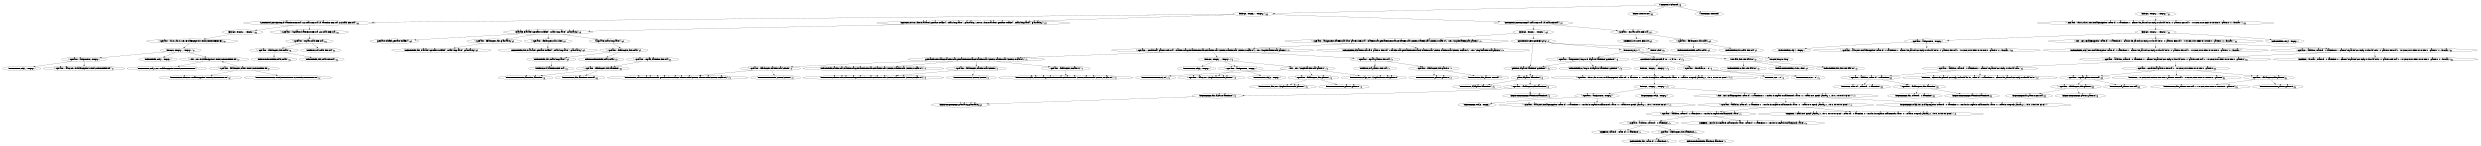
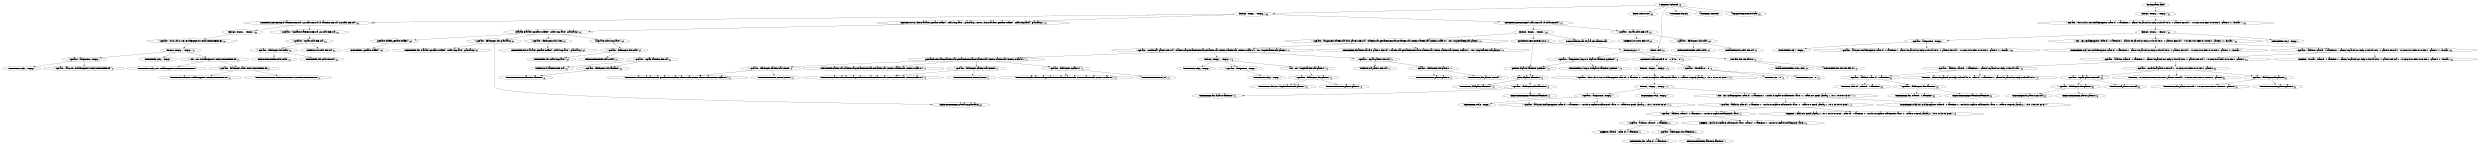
  digraph {
    n1 [label=<(METHOD,isSelected)<SUB>135</SUB>>]
    n2 [label=<(PARAM,this)<SUB>135</SUB>>]
    n3 [label=<(PARAM,Resource r)<SUB>135</SUB>>]
    n4 [label=<(BLOCK,&lt;empty&gt;,&lt;empty&gt;)<SUB>135</SUB>>]
+   n5 [label=<(MODIFIER,PUBLIC)>]
    n6 [label=<(MODIFIER,VIRTUAL)>]
+   n7 [label=<(METHOD_RETURN,boolean)<SUB>135</SUB>>]
    n8 [label=<(CONTROL_STRUCTURE,if (dateTime == null &amp;&amp; millis == null),if (dateTime == null &amp;&amp; millis == null))<SUB>136</SUB>>]
    n9 [label=<(CONTROL_STRUCTURE,if (millis == null),if (millis == null))<SUB>139</SUB>>]
    n10 [label=<(RETURN,return when.evaluate(r.getLastModified(), millis.longValue(), granularity);,return when.evaluate(r.getLastModified(), millis.longValue(), granularity);)<SUB>159</SUB>>]
    n11 [label=<(&lt;operator&gt;.logicalAnd,dateTime == null &amp;&amp; millis == null)<SUB>136</SUB>>]
    n12 [label=<(BLOCK,&lt;empty&gt;,&lt;empty&gt;)<SUB>136</SUB>>]
    n13 [label=<(&lt;operator&gt;.equals,millis == null)<SUB>139</SUB>>]
    n14 [label=<(BLOCK,&lt;empty&gt;,&lt;empty&gt;)<SUB>139</SUB>>]
    n15 [label=<(evaluate,evaluate(r.getLastModified(), millis.longValue(), granularity))<SUB>159</SUB>>]
    n16 [label=<(&lt;operator&gt;.equals,millis == null)<SUB>136</SUB>>]
    n17 [label=<(&lt;operator&gt;.throw,throw new BuildException(MILLIS_OR_DATETIME);)<SUB>137</SUB>>]
    n18 [label=<(&lt;operator&gt;.equals,dateTime == null)<SUB>136</SUB>>]
    n19 [label=<(&lt;operator&gt;.fieldAccess,this.dateTime)<SUB>136</SUB>>]
    n20 [label=<(LITERAL,null,dateTime == null)<SUB>136</SUB>>]
    n21 [label=<(&lt;operator&gt;.fieldAccess,this.millis)<SUB>136</SUB>>]
    n22 [label=<(LITERAL,null,millis == null)<SUB>136</SUB>>]
-   n23 [label=<(IDENTIFIER,this,dateTime == null)<SUB>136</SUB>>]
    n24 [label=<(FIELD_IDENTIFIER,dateTime,dateTime)<SUB>136</SUB>>]
    n25 [label=<(IDENTIFIER,this,millis == null)<SUB>136</SUB>>]
    n26 [label=<(FIELD_IDENTIFIER,millis,millis)<SUB>136</SUB>>]
    n27 [label=<(BLOCK,&lt;empty&gt;,&lt;empty&gt;)<SUB>137</SUB>>]
    n28 [label=<(&lt;operator&gt;.assignment,&lt;empty&gt;)>]
    n29 [label=<(&lt;init&gt;,new BuildException(MILLIS_OR_DATETIME))<SUB>137</SUB>>]
    n30 [label=<(IDENTIFIER,$obj1,&lt;empty&gt;)>]
    n31 [label=<(IDENTIFIER,$obj1,&lt;empty&gt;)>]
    n32 [label=<(&lt;operator&gt;.alloc,new BuildException(MILLIS_OR_DATETIME))<SUB>137</SUB>>]
    n33 [label=<(IDENTIFIER,$obj1,new BuildException(MILLIS_OR_DATETIME))>]
    n34 [label=<(&lt;operator&gt;.fieldAccess,Date.MILLIS_OR_DATETIME)<SUB>137</SUB>>]
    n35 [label=<(IDENTIFIER,Date,new BuildException(MILLIS_OR_DATETIME))<SUB>737</SUB>>]
    n36 [label=<(FIELD_IDENTIFIER,MILLIS_OR_DATETIME,MILLIS_OR_DATETIME)<SUB>137</SUB>>]
    n37 [label=<(&lt;operator&gt;.fieldAccess,this.millis)<SUB>139</SUB>>]
    n38 [label=<(LITERAL,null,millis == null)<SUB>139</SUB>>]
+   n39 [label=<(LOCAL,DateFormat df: java.text.DateFormat)>]
    n40 [label=<(&lt;operator&gt;.assignment,DateFormat df = (pattern == null) ? DateFormat.getDateTimeInstance(DateFormat.SHORT, DateFormat.SHORT, Locale.US) : new SimpleDateFormat(pattern))<SUB>140</SUB>>]
    n41 [label=<(CONTROL_STRUCTURE,try,try)<SUB>144</SUB>>]
    n42 [label=<(IDENTIFIER,this,millis == null)<SUB>139</SUB>>]
    n43 [label=<(FIELD_IDENTIFIER,millis,millis)<SUB>139</SUB>>]
    n44 [label=<(IDENTIFIER,df,DateFormat df = (pattern == null) ? DateFormat.getDateTimeInstance(DateFormat.SHORT, DateFormat.SHORT, Locale.US) : new SimpleDateFormat(pattern))<SUB>140</SUB>>]
    n45 [label=<(&lt;operator&gt;.conditional,(pattern == null) ? DateFormat.getDateTimeInstance(DateFormat.SHORT, DateFormat.SHORT, Locale.US) : new SimpleDateFormat(pattern))<SUB>140</SUB>>]
    n46 [label=<(BLOCK,try,try)<SUB>144</SUB>>]
    n47 [label=<(getTime,df.parse(dateTime).getTime())<SUB>145</SUB>>]
    n48 [label=<(&lt;operator&gt;.equals,pattern == null)<SUB>140</SUB>>]
    n49 [label=<(getDateTimeInstance,DateFormat.getDateTimeInstance(DateFormat.SHORT, DateFormat.SHORT, Locale.US))<SUB>141</SUB>>]
    n50 [label=<(BLOCK,&lt;empty&gt;,&lt;empty&gt;)<SUB>143</SUB>>]
    n51 [label=<(&lt;operator&gt;.fieldAccess,this.pattern)<SUB>140</SUB>>]
    n52 [label=<(LITERAL,null,pattern == null)<SUB>140</SUB>>]
    n53 [label=<(IDENTIFIER,DateFormat,DateFormat.getDateTimeInstance(DateFormat.SHORT, DateFormat.SHORT, Locale.US))<SUB>141</SUB>>]
    n54 [label=<(&lt;operator&gt;.fieldAccess,DateFormat.SHORT)<SUB>142</SUB>>]
    n55 [label=<(&lt;operator&gt;.fieldAccess,DateFormat.SHORT)<SUB>142</SUB>>]
    n56 [label=<(&lt;operator&gt;.fieldAccess,Locale.US)<SUB>142</SUB>>]
    n57 [label=<(&lt;operator&gt;.assignment,&lt;empty&gt;)>]
    n58 [label=<(&lt;init&gt;,new SimpleDateFormat(pattern))<SUB>143</SUB>>]
    n59 [label=<(IDENTIFIER,$obj2,&lt;empty&gt;)>]
    n60 [label=<(IDENTIFIER,this,pattern == null)<SUB>140</SUB>>]
    n61 [label=<(FIELD_IDENTIFIER,pattern,pattern)<SUB>140</SUB>>]
    n62 [label=<(IDENTIFIER,DateFormat,DateFormat.getDateTimeInstance(DateFormat.SHORT, DateFormat.SHORT, Locale.US))<SUB>142</SUB>>]
    n63 [label=<(FIELD_IDENTIFIER,SHORT,SHORT)<SUB>142</SUB>>]
    n64 [label=<(IDENTIFIER,DateFormat,DateFormat.getDateTimeInstance(DateFormat.SHORT, DateFormat.SHORT, Locale.US))<SUB>142</SUB>>]
    n65 [label=<(FIELD_IDENTIFIER,SHORT,SHORT)<SUB>142</SUB>>]
    n66 [label=<(IDENTIFIER,Locale,DateFormat.getDateTimeInstance(DateFormat.SHORT, DateFormat.SHORT, Locale.US))<SUB>142</SUB>>]
    n67 [label=<(FIELD_IDENTIFIER,US,US)<SUB>142</SUB>>]
    n68 [label=<(IDENTIFIER,$obj2,&lt;empty&gt;)>]
-   n69 [label=<(&lt;operator&gt;.alloc,new SimpleDateFormat(pattern))<SUB>143</SUB>>]
-   n70 [label=<(IDENTIFIER,$obj2,new SimpleDateFormat(pattern))>]
    n71 [label=<(&lt;operator&gt;.fieldAccess,this.pattern)<SUB>143</SUB>>]
    n72 [label=<(IDENTIFIER,this,new SimpleDateFormat(pattern))<SUB>143</SUB>>]
    n73 [label=<(FIELD_IDENTIFIER,pattern,pattern)<SUB>143</SUB>>]
-   n74 [label=<(LOCAL,long m: long)>]
    n75 [label=<(&lt;operator&gt;.assignment,long m = df.parse(dateTime).getTime())<SUB>145</SUB>>]
    n76 [label=<(CONTROL_STRUCTURE,if (m &lt; 0),if (m &lt; 0))<SUB>146</SUB>>]
    n77 [label=<(setMillis,this.setMillis(m))<SUB>151</SUB>>]
+   n78 [label=<(BLOCK,catch,catch)>]
    n79 [label=<(BLOCK,&lt;empty&gt;,&lt;empty&gt;)<SUB>152</SUB>>]
    n80 [label=<(IDENTIFIER,m,long m = df.parse(dateTime).getTime())<SUB>145</SUB>>]
    n81 [label=<(&lt;operator&gt;.lessThan,m &lt; 0)<SUB>146</SUB>>]
    n82 [label=<(BLOCK,&lt;empty&gt;,&lt;empty&gt;)<SUB>146</SUB>>]
    n83 [label=<(IDENTIFIER,this,this.setMillis(m))<SUB>151</SUB>>]
-   n84 [label=<(IDENTIFIER,m,this.setMillis(m))<SUB>151</SUB>>]
    n85 [label=<(FIELD_IDENTIFIER,when,when)<SUB>159</SUB>>]
    n86 [label=<(parse,df.parse(dateTime))<SUB>145</SUB>>]
    n87 [label=<(IDENTIFIER,df,df.parse(dateTime))<SUB>145</SUB>>]
    n88 [label=<(&lt;operator&gt;.fieldAccess,this.dateTime)<SUB>145</SUB>>]
    n89 [label=<(IDENTIFIER,this,df.parse(dateTime))<SUB>145</SUB>>]
    n90 [label=<(FIELD_IDENTIFIER,dateTime,dateTime)<SUB>145</SUB>>]
    n91 [label=<(IDENTIFIER,m,m &lt; 0)<SUB>146</SUB>>]
    n92 [label=<(LITERAL,0,m &lt; 0)<SUB>146</SUB>>]
    n93 [label=<(&lt;operator&gt;.throw,throw new BuildException(&quot;Date of &quot; + dateTime + &quot; results in negative milliseconds value&quot; + &quot; relative to epoch (January 1, 1970, 00:00:00 GMT).&quot;);)<SUB>147</SUB>>]
    n94 [label=<(BLOCK,&lt;empty&gt;,&lt;empty&gt;)<SUB>147</SUB>>]
    n95 [label=<(&lt;operator&gt;.assignment,&lt;empty&gt;)>]
    n96 [label=<(&lt;init&gt;,new BuildException(&quot;Date of &quot; + dateTime + &quot; results in negative milliseconds value&quot; + &quot; relative to epoch (January 1, 1970, 00:00:00 GMT).&quot;))<SUB>147</SUB>>]
    n97 [label=<(IDENTIFIER,$obj3,&lt;empty&gt;)>]
    n98 [label=<(IDENTIFIER,$obj3,&lt;empty&gt;)>]
    n99 [label=<(&lt;operator&gt;.alloc,new BuildException(&quot;Date of &quot; + dateTime + &quot; results in negative milliseconds value&quot; + &quot; relative to epoch (January 1, 1970, 00:00:00 GMT).&quot;))<SUB>147</SUB>>]
    n100 [label=<(IDENTIFIER,$obj3,new BuildException(&quot;Date of &quot; + dateTime + &quot; results in negative milliseconds value&quot; + &quot; relative to epoch (January 1, 1970, 00:00:00 GMT).&quot;))>]
    n101 [label=<(&lt;operator&gt;.addition,&quot;Date of &quot; + dateTime + &quot; results in negative milliseconds value&quot; + &quot; relative to epoch (January 1, 1970, 00:00:00 GMT).&quot;)<SUB>147</SUB>>]
    n102 [label=<(&lt;operator&gt;.addition,&quot;Date of &quot; + dateTime + &quot; results in negative milliseconds value&quot;)<SUB>147</SUB>>]
    n103 [label=<(LITERAL,&quot; relative to epoch (January 1, 1970, 00:00:00 GMT).&quot;,&quot;Date of &quot; + dateTime + &quot; results in negative milliseconds value&quot; + &quot; relative to epoch (January 1, 1970, 00:00:00 GMT).&quot;)<SUB>149</SUB>>]
    n104 [label=<(&lt;operator&gt;.addition,&quot;Date of &quot; + dateTime)<SUB>147</SUB>>]
    n105 [label=<(LITERAL,&quot; results in negative milliseconds value&quot;,&quot;Date of &quot; + dateTime + &quot; results in negative milliseconds value&quot;)<SUB>148</SUB>>]
    n106 [label=<(LITERAL,&quot;Date of &quot;,&quot;Date of &quot; + dateTime)<SUB>147</SUB>>]
    n107 [label=<(&lt;operator&gt;.fieldAccess,this.dateTime)<SUB>147</SUB>>]
    n108 [label=<(IDENTIFIER,this,&quot;Date of &quot; + dateTime)<SUB>147</SUB>>]
    n109 [label=<(FIELD_IDENTIFIER,dateTime,dateTime)<SUB>147</SUB>>]
    n110 [label=<(&lt;operator&gt;.throw,throw new BuildException(&quot;Date of &quot; + dateTime + &quot; Cannot be parsed correctly. It should be in&quot; + (pattern == null ? &quot; MM/DD/YYYY HH:MM AM_PM&quot; : pattern) + &quot; format.&quot;);)<SUB>153</SUB>>]
    n111 [label=<(BLOCK,&lt;empty&gt;,&lt;empty&gt;)<SUB>153</SUB>>]
    n112 [label=<(&lt;operator&gt;.assignment,&lt;empty&gt;)>]
    n113 [label=<(&lt;init&gt;,new BuildException(&quot;Date of &quot; + dateTime + &quot; Cannot be parsed correctly. It should be in&quot; + (pattern == null ? &quot; MM/DD/YYYY HH:MM AM_PM&quot; : pattern) + &quot; format.&quot;))<SUB>153</SUB>>]
    n114 [label=<(IDENTIFIER,$obj4,&lt;empty&gt;)>]
    n115 [label=<(IDENTIFIER,$obj4,&lt;empty&gt;)>]
    n116 [label=<(&lt;operator&gt;.alloc,new BuildException(&quot;Date of &quot; + dateTime + &quot; Cannot be parsed correctly. It should be in&quot; + (pattern == null ? &quot; MM/DD/YYYY HH:MM AM_PM&quot; : pattern) + &quot; format.&quot;))<SUB>153</SUB>>]
    n117 [label=<(IDENTIFIER,$obj4,new BuildException(&quot;Date of &quot; + dateTime + &quot; Cannot be parsed correctly. It should be in&quot; + (pattern == null ? &quot; MM/DD/YYYY HH:MM AM_PM&quot; : pattern) + &quot; format.&quot;))>]
    n118 [label=<(&lt;operator&gt;.addition,&quot;Date of &quot; + dateTime + &quot; Cannot be parsed correctly. It should be in&quot; + (pattern == null ? &quot; MM/DD/YYYY HH:MM AM_PM&quot; : pattern) + &quot; format.&quot;)<SUB>153</SUB>>]
    n119 [label=<(&lt;operator&gt;.addition,&quot;Date of &quot; + dateTime + &quot; Cannot be parsed correctly. It should be in&quot; + (pattern == null ? &quot; MM/DD/YYYY HH:MM AM_PM&quot; : pattern))<SUB>153</SUB>>]
    n120 [label=<(LITERAL,&quot; format.&quot;,&quot;Date of &quot; + dateTime + &quot; Cannot be parsed correctly. It should be in&quot; + (pattern == null ? &quot; MM/DD/YYYY HH:MM AM_PM&quot; : pattern) + &quot; format.&quot;)<SUB>156</SUB>>]
    n121 [label=<(&lt;operator&gt;.addition,&quot;Date of &quot; + dateTime + &quot; Cannot be parsed correctly. It should be in&quot;)<SUB>153</SUB>>]
    n122 [label=<(&lt;operator&gt;.conditional,pattern == null ? &quot; MM/DD/YYYY HH:MM AM_PM&quot; : pattern)<SUB>155</SUB>>]
    n123 [label=<(&lt;operator&gt;.addition,&quot;Date of &quot; + dateTime)<SUB>153</SUB>>]
    n124 [label=<(LITERAL,&quot; Cannot be parsed correctly. It should be in&quot;,&quot;Date of &quot; + dateTime + &quot; Cannot be parsed correctly. It should be in&quot;)<SUB>154</SUB>>]
    n125 [label=<(&lt;operator&gt;.equals,pattern == null)<SUB>155</SUB>>]
    n126 [label=<(LITERAL,&quot; MM/DD/YYYY HH:MM AM_PM&quot;,pattern == null ? &quot; MM/DD/YYYY HH:MM AM_PM&quot; : pattern)<SUB>156</SUB>>]
    n127 [label=<(&lt;operator&gt;.fieldAccess,this.pattern)<SUB>156</SUB>>]
    n128 [label=<(LITERAL,&quot;Date of &quot;,&quot;Date of &quot; + dateTime)<SUB>153</SUB>>]
    n129 [label=<(&lt;operator&gt;.fieldAccess,this.dateTime)<SUB>153</SUB>>]
    n130 [label=<(IDENTIFIER,this,&quot;Date of &quot; + dateTime)<SUB>153</SUB>>]
    n131 [label=<(FIELD_IDENTIFIER,dateTime,dateTime)<SUB>153</SUB>>]
    n132 [label=<(&lt;operator&gt;.fieldAccess,this.pattern)<SUB>155</SUB>>]
    n133 [label=<(LITERAL,null,pattern == null)<SUB>155</SUB>>]
    n134 [label=<(IDENTIFIER,this,pattern == null ? &quot; MM/DD/YYYY HH:MM AM_PM&quot; : pattern)<SUB>156</SUB>>]
    n135 [label=<(FIELD_IDENTIFIER,pattern,pattern)<SUB>156</SUB>>]
    n136 [label=<(IDENTIFIER,this,pattern == null)<SUB>155</SUB>>]
    n137 [label=<(FIELD_IDENTIFIER,pattern,pattern)<SUB>155</SUB>>]
    n138 [label=<(&lt;operator&gt;.fieldAccess,this.when)<SUB>159</SUB>>]
    n139 [label=<(getLastModified,getLastModified())<SUB>159</SUB>>]
    n140 [label=<(longValue,millis.longValue())<SUB>159</SUB>>]
    n141 [label=<(&lt;operator&gt;.fieldAccess,this.granularity)<SUB>159</SUB>>]
    n142 [label=<(IDENTIFIER,this,evaluate(r.getLastModified(), millis.longValue(), granularity))<SUB>159</SUB>>]
+   n143 [label=<(IDENTIFIER,r,getLastModified())<SUB>159</SUB>>]
    n144 [label=<(&lt;operator&gt;.fieldAccess,this.millis)<SUB>159</SUB>>]
    n145 [label=<(IDENTIFIER,this,evaluate(r.getLastModified(), millis.longValue(), granularity))<SUB>159</SUB>>]
    n146 [label=<(FIELD_IDENTIFIER,granularity,granularity)<SUB>159</SUB>>]
    n147 [label=<(IDENTIFIER,this,millis.longValue())<SUB>159</SUB>>]
    n148 [label=<(FIELD_IDENTIFIER,millis,millis)<SUB>159</SUB>>]
-   n41 -> n2
+   n1 -> n2
    n1 -> n3
    n1 -> n4
+   n1 -> n5
    n1 -> n6
+   n1 -> n7
    n4 -> n8
    n4 -> n9
    n4 -> n10
    n8 -> n11
    n8 -> n12
    n9 -> n13
    n9 -> n14
    n10 -> n15
    n11 -> n16
    n12 -> n17
    n13 -> n37
    n13 -> n38
+   n14 -> n39
    n14 -> n40
    n14 -> n41
    n15 -> n138
    n15 -> n139
    n15 -> n140
    n15 -> n141
    n16 -> n21
    n16 -> n22
    n17 -> n27
    n18 -> n19
-   n147 -> n20
-   n19 -> n23
+   n18 -> n20
    n19 -> n24
    n21 -> n25
    n21 -> n26
    n27 -> n28
    n27 -> n29
    n27 -> n30
    n28 -> n31
    n28 -> n32
    n29 -> n33
-   n34 -> n29
+   n29 -> n34
    n34 -> n35
    n34 -> n36
    n37 -> n42
    n37 -> n43
    n40 -> n44
    n40 -> n45
    n41 -> n46
    n41 -> n47
    n45 -> n48
    n45 -> n49
    n45 -> n50
-   n46 -> n74
    n46 -> n75
    n46 -> n76
    n46 -> n77
    n47 -> n86
    n48 -> n51
    n48 -> n52
    n49 -> n53
    n49 -> n54
    n49 -> n55
    n49 -> n56
    n50 -> n57
    n50 -> n58
    n50 -> n59
    n51 -> n60
    n51 -> n61
    n54 -> n62
    n54 -> n63
    n55 -> n64
    n55 -> n65
    n56 -> n66
-   n58 -> n67
+   n56 -> n67
    n57 -> n68
-   n57 -> n69
-   n58 -> n70
    n58 -> n71
    n71 -> n72
    n71 -> n73
    n75 -> n47
    n75 -> n80
    n76 -> n81
    n76 -> n82
    n77 -> n83
-   n77 -> n84
    n77 -> n85
+   n78 -> n79
    n79 -> n110
    n81 -> n91
    n81 -> n92
    n82 -> n93
    n86 -> n87
    n86 -> n88
    n88 -> n89
    n88 -> n90
    n93 -> n94
    n94 -> n95
    n94 -> n96
    n94 -> n97
    n95 -> n98
    n95 -> n99
    n96 -> n100
    n96 -> n101
    n101 -> n102
    n101 -> n103
    n102 -> n104
    n102 -> n105
    n104 -> n106
    n104 -> n107
    n107 -> n108
    n107 -> n109
    n110 -> n111
    n111 -> n112
    n111 -> n113
    n111 -> n114
    n112 -> n115
    n112 -> n116
    n113 -> n117
    n113 -> n118
    n118 -> n119
    n118 -> n120
    n119 -> n121
    n119 -> n122
    n121 -> n123
    n121 -> n124
    n122 -> n125
    n122 -> n126
    n122 -> n127
    n123 -> n128
    n123 -> n129
    n125 -> n132
    n125 -> n133
    n127 -> n134
    n127 -> n135
    n129 -> n130
    n129 -> n131
    n132 -> n136
    n132 -> n137
    n138 -> n142
+   n139 -> n143
    n140 -> n144
    n141 -> n145
-   n89 -> n146
+   n141 -> n146
    n144 -> n147
    n144 -> n148
  }
